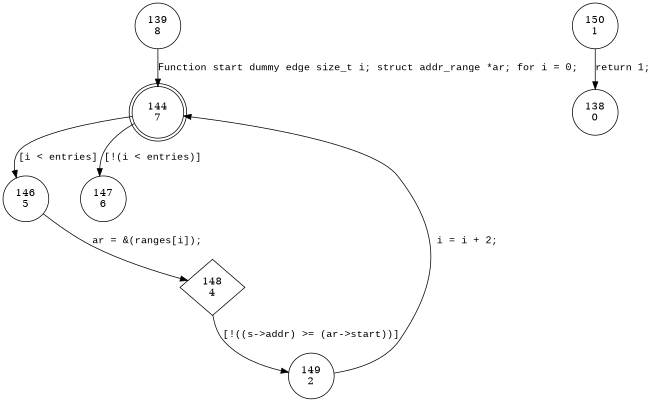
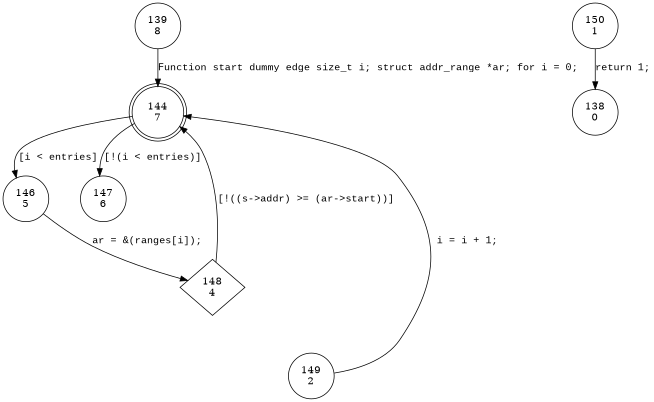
  digraph {
    node [shape=circle]
    edge [fontname="Courier New"]
    n1 [label="139\n8"]
    n2 [label="144\n7" shape=doublecircle]
    n3 [label="146\n5"]
    n4 [label="147\n6"]
    n5 [label="148\n4" shape=diamond]
    n6 [label="149\n2"]
    n7 [label="138\n0"]
    n8 [label="150\n1"]
    n1 -> n2 [label="Function start dummy edge size_t i; struct addr_range *ar; for i = 0;"]
    n2 -> n3 [label="[i < entries]"]
    n2 -> n4 [label="[!(i < entries)]"]
    n3 -> n5 [label="ar = &(ranges[i]);"]
-   n5 -> n6 [label="[!((s->addr) >= (ar->start))]"]
-   n6 -> n2 [label=" i = i + 2;"]
+   n5 -> n2 [label="[!((s->addr) >= (ar->start))]"]
+   n6 -> n2 [label=" i = i + 1;"]
    n8 -> n7 [label="return 1;"]
  }
